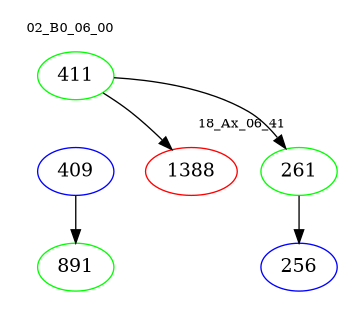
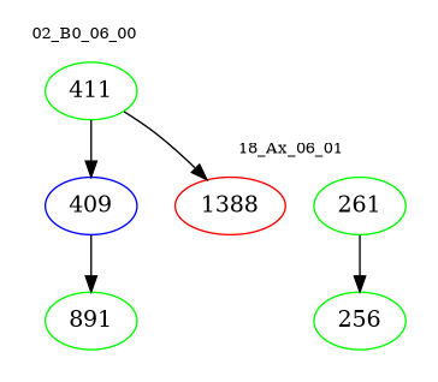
  digraph {
    node [color=green]
    edge [color=black]
    n1 [label=261]
-   n2 [color=blue label=256]
+   n2 [label=256]
    n3 [color=red label=1388]
    n4 [label=411]
    n5 [color=blue label=409]
    n6 [label=891]
    subgraph cluster_1 {
      color=white
      fontsize=10
-     label="18_Ax_06_41"
+     label="18_Ax_06_01"
      n1
      n2
      n3
    }
    subgraph cluster_2 {
      color=white
      fontsize=10
      label="02_B0_06_00"
      n4
      n5
      n6
    }
    n1 -> n2
    n4 -> n3
-   n4 -> n1
+   n4 -> n5
    n5 -> n6
  }
